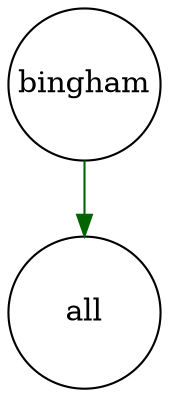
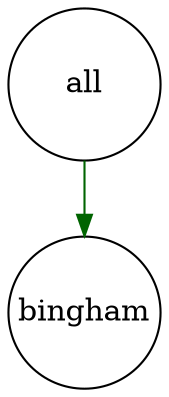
  digraph {
    node [fillcolor=white fixedsize=true shape=circle style=filled]
    bingham [height=1 width=1]
    all [height=1 width=1]
-   bingham -> all [arrowhead=normal color=darkgreen penwidth=1]
+   all -> bingham [arrowhead=normal color=darkgreen penwidth=1]
  }
